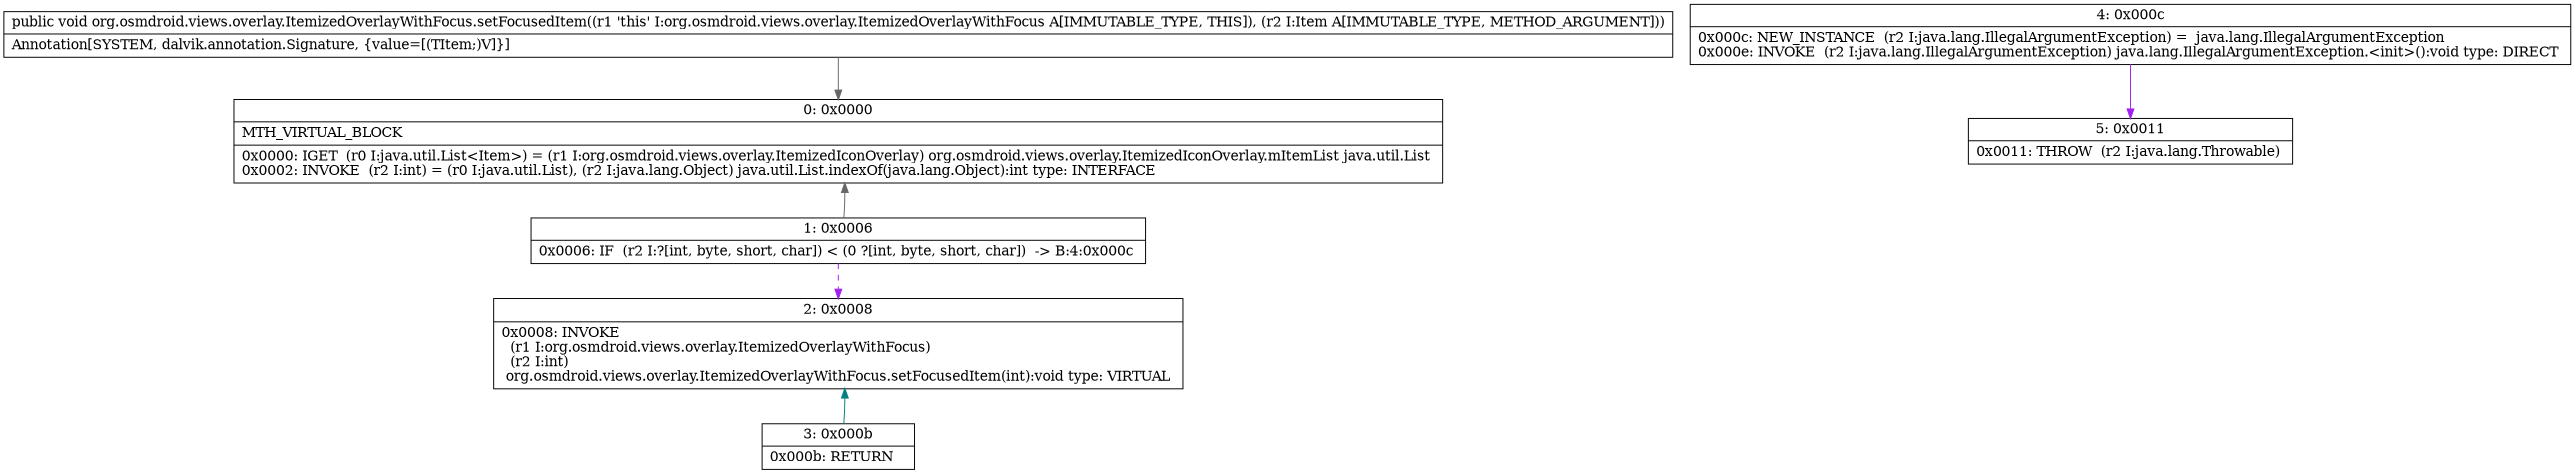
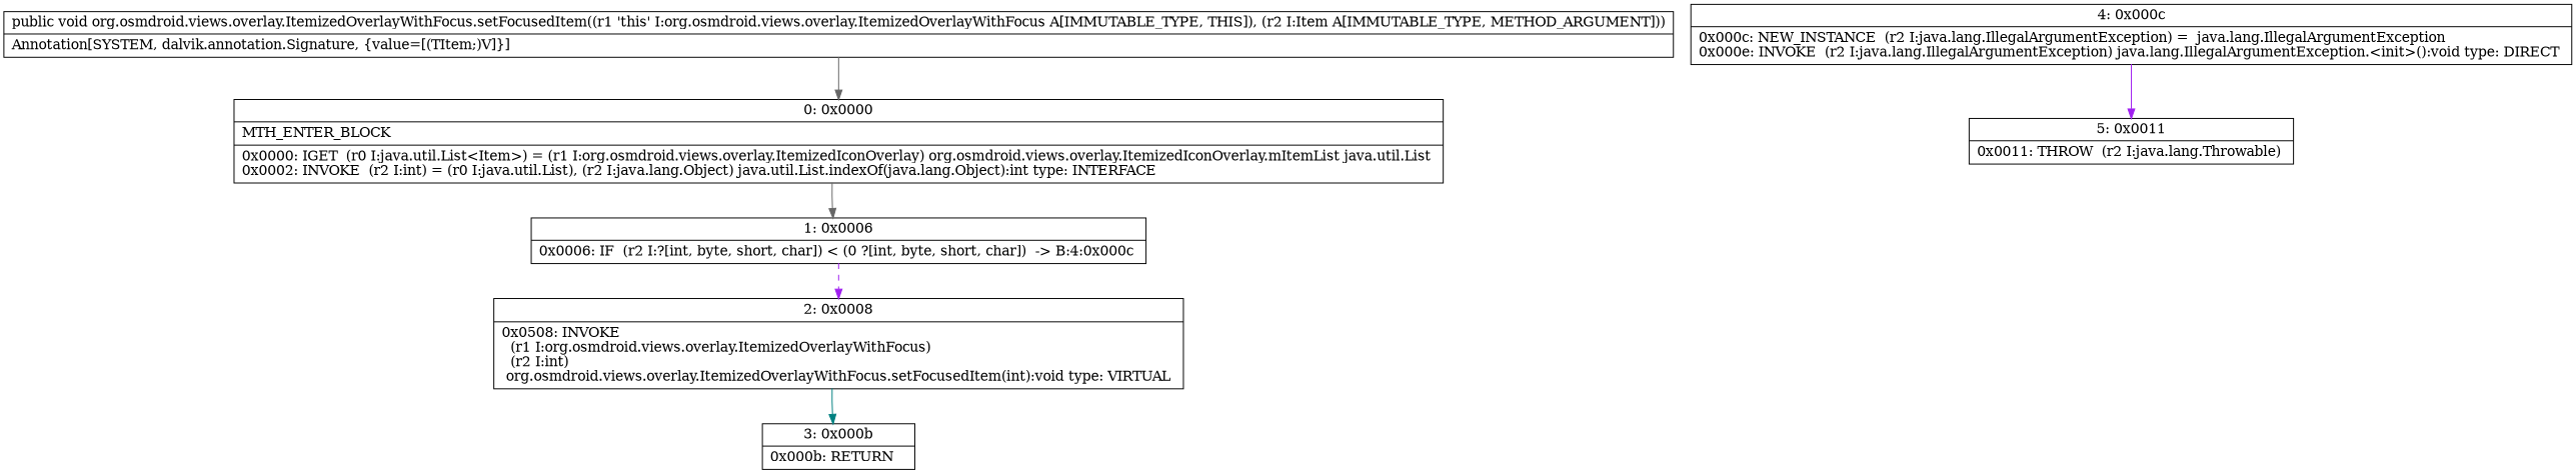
  digraph {
    node [shape=record]
    edge [color=gray40]
-   n1 [label="{0\:\ 0x0000|MTH_VIRTUAL_BLOCK\l|0x0000: IGET  (r0 I:java.util.List\<Item\>) = (r1 I:org.osmdroid.views.overlay.ItemizedIconOverlay) org.osmdroid.views.overlay.ItemizedIconOverlay.mItemList java.util.List \l0x0002: INVOKE  (r2 I:int) = (r0 I:java.util.List), (r2 I:java.lang.Object) java.util.List.indexOf(java.lang.Object):int type: INTERFACE \l}"]
+   n1 [label="{0\:\ 0x0000|MTH_ENTER_BLOCK\l|0x0000: IGET  (r0 I:java.util.List\<Item\>) = (r1 I:org.osmdroid.views.overlay.ItemizedIconOverlay) org.osmdroid.views.overlay.ItemizedIconOverlay.mItemList java.util.List \l0x0002: INVOKE  (r2 I:int) = (r0 I:java.util.List), (r2 I:java.lang.Object) java.util.List.indexOf(java.lang.Object):int type: INTERFACE \l}"]
    n2 [label="{1\:\ 0x0006|0x0006: IF  (r2 I:?[int, byte, short, char]) \< (0 ?[int, byte, short, char])  \-\> B:4:0x000c \l}"]
-   n3 [label="{2\:\ 0x0008|0x0008: INVOKE  \l  (r1 I:org.osmdroid.views.overlay.ItemizedOverlayWithFocus)\l  (r2 I:int)\l org.osmdroid.views.overlay.ItemizedOverlayWithFocus.setFocusedItem(int):void type: VIRTUAL \l}"]
+   n3 [label="{2\:\ 0x0008|0x0508: INVOKE  \l  (r1 I:org.osmdroid.views.overlay.ItemizedOverlayWithFocus)\l  (r2 I:int)\l org.osmdroid.views.overlay.ItemizedOverlayWithFocus.setFocusedItem(int):void type: VIRTUAL \l}"]
    n4 [label="{3\:\ 0x000b|0x000b: RETURN   \l}"]
    n5 [label="{4\:\ 0x000c|0x000c: NEW_INSTANCE  (r2 I:java.lang.IllegalArgumentException) =  java.lang.IllegalArgumentException \l0x000e: INVOKE  (r2 I:java.lang.IllegalArgumentException) java.lang.IllegalArgumentException.\<init\>():void type: DIRECT \l}"]
    n6 [label="{5\:\ 0x0011|0x0011: THROW  (r2 I:java.lang.Throwable) \l}"]
    n7 [label="{public void org.osmdroid.views.overlay.ItemizedOverlayWithFocus.setFocusedItem((r1 'this' I:org.osmdroid.views.overlay.ItemizedOverlayWithFocus A[IMMUTABLE_TYPE, THIS]), (r2 I:Item A[IMMUTABLE_TYPE, METHOD_ARGUMENT]))  | Annotation[SYSTEM, dalvik.annotation.Signature, \{value=[(TItem;)V]\}]\l}"]
-   n2 -> n1
+   n1 -> n2
    n2 -> n3 [color=purple style=dashed]
-   n4 -> n3 [color=teal]
+   n3 -> n4 [color=teal]
    n5 -> n6 [color=purple]
    n7 -> n1
  }
